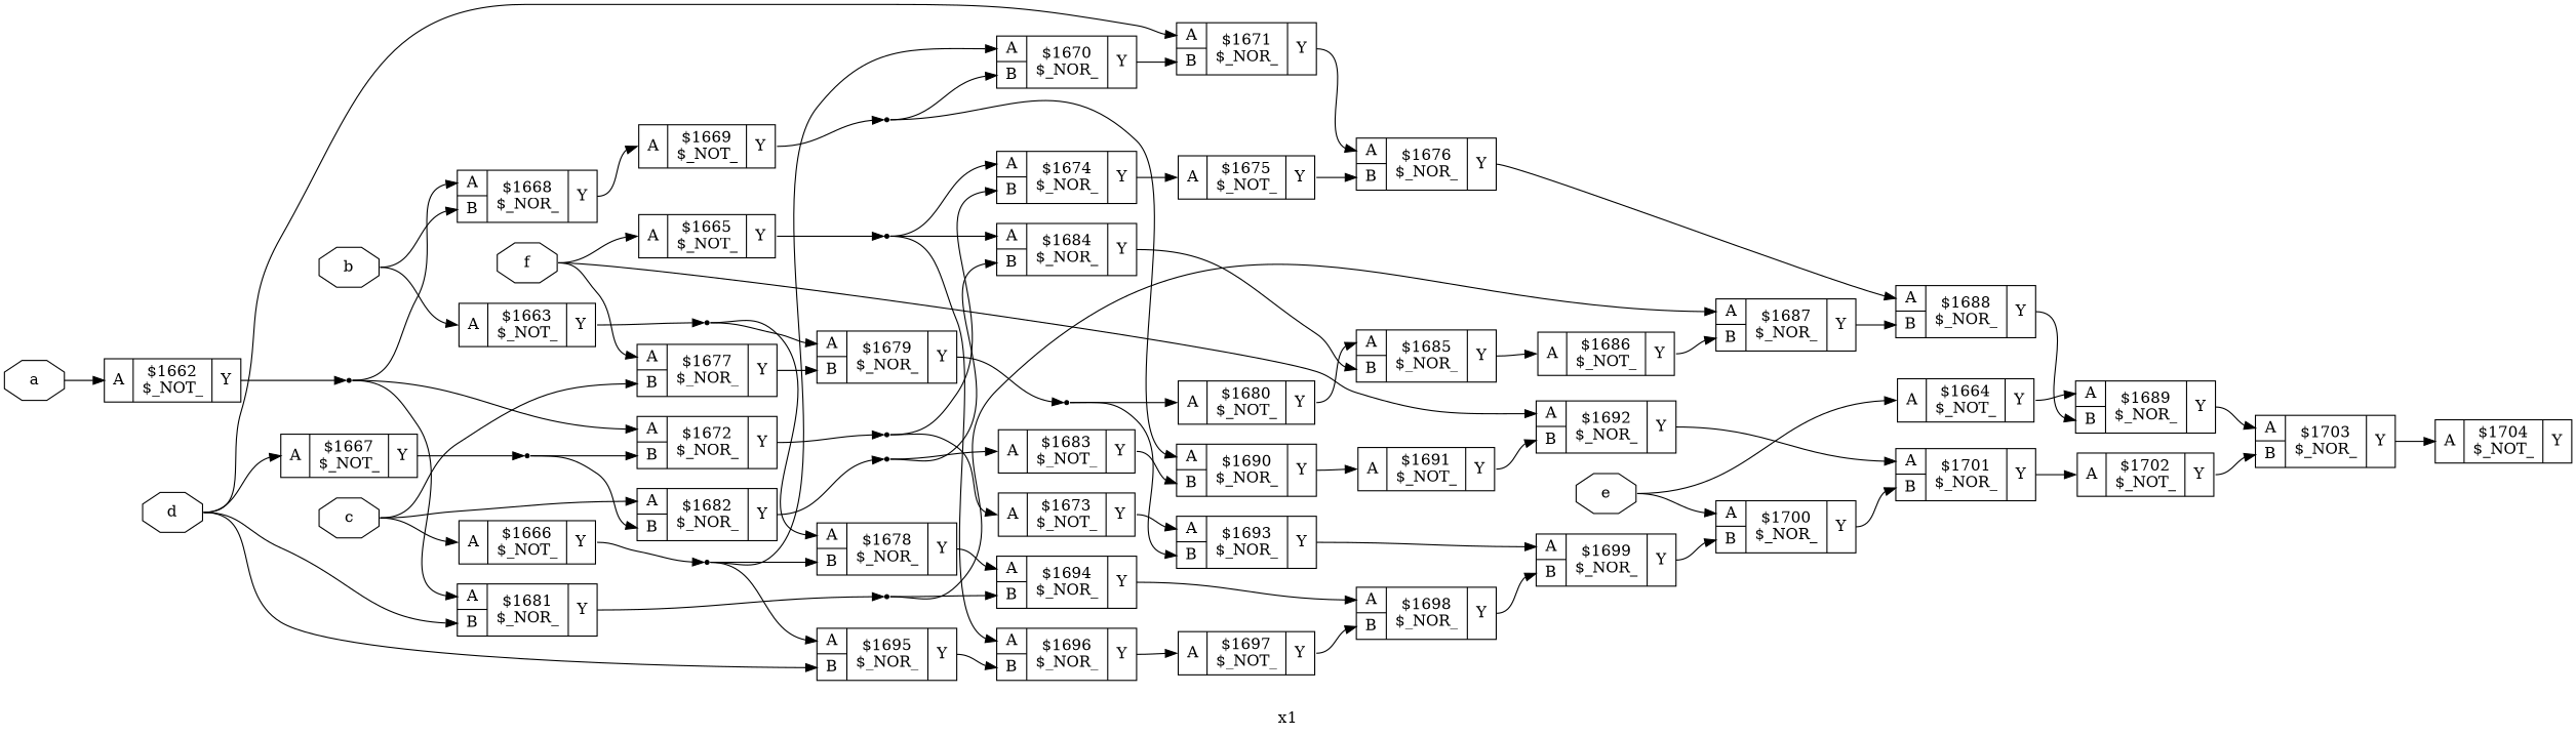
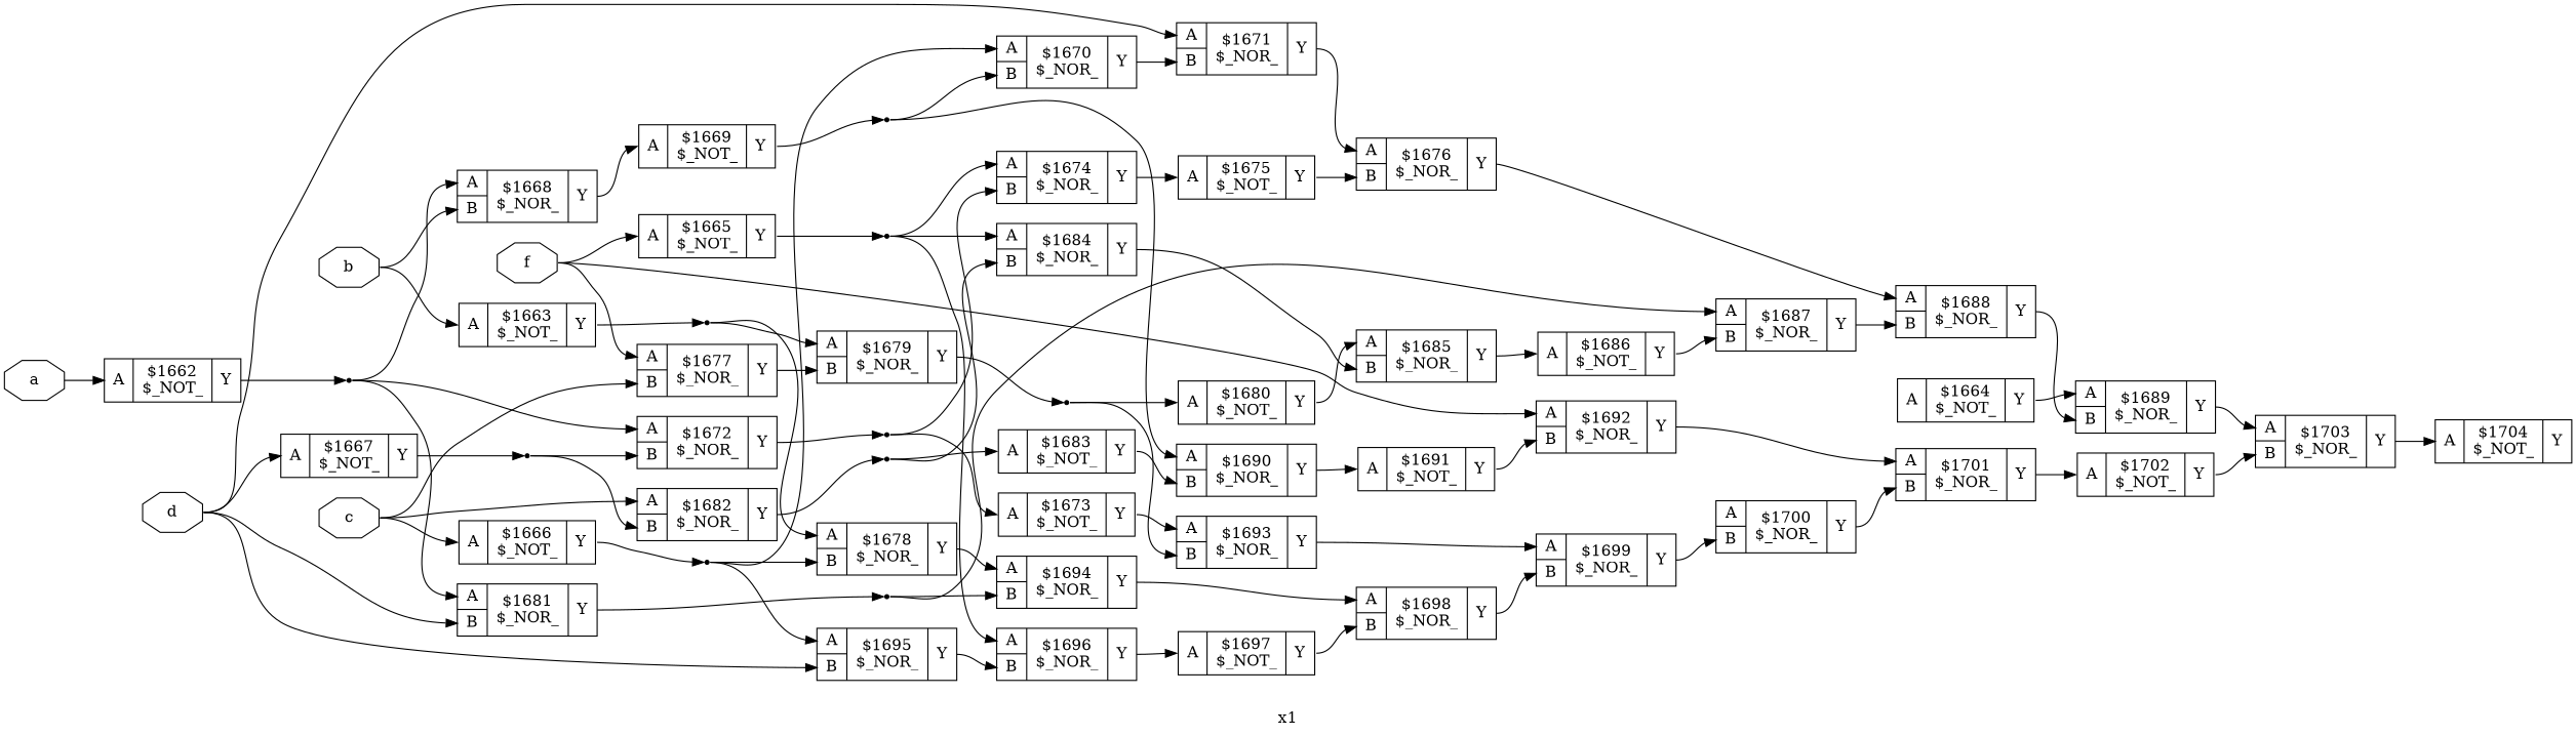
  digraph {
    label=x1
    rankdir=LR
    remincross=true
    node [shape=record]
    edge [color=black headport="p50:w" tailport="p51:e"]
    n43 [color=black fontcolor=black label=a shape=octagon]
    c52 [label="{{<p50> A}|$1662\n$_NOT_|{<p51> Y}}"]
    n41 [shape=point]
    n44 [color=black fontcolor=black label=b shape=octagon]
    c53 [label="{{<p50> A}|$1663\n$_NOT_|{<p51> Y}}"]
    c59 [label="{{<p50> A|<p58> B}|$1668\n$_NOR_|{<p51> Y}}"]
    n42 [shape=point]
    c60 [label="{{<p50> A}|$1669\n$_NOT_|{<p51> Y}}"]
    n45 [color=black fontcolor=black label=c shape=octagon]
    c56 [label="{{<p50> A}|$1666\n$_NOT_|{<p51> Y}}"]
    c68 [label="{{<p50> A|<p58> B}|$1677\n$_NOR_|{<p51> Y}}"]
    c73 [label="{{<p50> A|<p58> B}|$1682\n$_NOR_|{<p51> Y}}"]
    n3 [shape=point]
    c70 [label="{{<p50> A|<p58> B}|$1679\n$_NOR_|{<p51> Y}}"]
    n19 [shape=point]
    n46 [color=black fontcolor=black label=d shape=octagon]
    c57 [label="{{<p50> A}|$1667\n$_NOT_|{<p51> Y}}"]
    c62 [label="{{<p50> A|<p58> B}|$1671\n$_NOR_|{<p51> Y}}"]
    c72 [label="{{<p50> A|<p58> B}|$1681\n$_NOR_|{<p51> Y}}"]
    c86 [label="{{<p50> A|<p58> B}|$1695\n$_NOR_|{<p51> Y}}"]
    n4 [shape=point]
    c67 [label="{{<p50> A|<p58> B}|$1676\n$_NOR_|{<p51> Y}}"]
    n18 [shape=point]
    c87 [label="{{<p50> A|<p58> B}|$1696\n$_NOR_|{<p51> Y}}"]
-   n47 [color=black fontcolor=black label=e shape=octagon]
    c54 [label="{{<p50> A}|$1664\n$_NOT_|{<p51> Y}}"]
    c91 [label="{{<p50> A|<p58> B}|$1700\n$_NOR_|{<p51> Y}}"]
    c80 [label="{{<p50> A|<p58> B}|$1689\n$_NOR_|{<p51> Y}}"]
    c92 [label="{{<p50> A|<p58> B}|$1701\n$_NOR_|{<p51> Y}}"]
    n48 [color=black fontcolor=black label=f shape=octagon]
    c55 [label="{{<p50> A}|$1665\n$_NOT_|{<p51> Y}}"]
    c83 [label="{{<p50> A|<p58> B}|$1692\n$_NOR_|{<p51> Y}}"]
    n2 [shape=point]
    c63 [label="{{<p50> A|<p58> B}|$1672\n$_NOR_|{<p51> Y}}"]
    c69 [label="{{<p50> A|<p58> B}|$1678\n$_NOR_|{<p51> Y}}"]
    c94 [label="{{<p50> A|<p58> B}|$1703\n$_NOR_|{<p51> Y}}"]
    c65 [label="{{<p50> A|<p58> B}|$1674\n$_NOR_|{<p51> Y}}"]
    c75 [label="{{<p50> A|<p58> B}|$1684\n$_NOR_|{<p51> Y}}"]
    c61 [label="{{<p50> A|<p58> B}|$1670\n$_NOR_|{<p51> Y}}"]
    n6 [shape=point]
    c81 [label="{{<p50> A|<p58> B}|$1690\n$_NOR_|{<p51> Y}}"]
    c79 [label="{{<p50> A|<p58> B}|$1688\n$_NOR_|{<p51> Y}}"]
    n9 [shape=point]
    c64 [label="{{<p50> A}|$1673\n$_NOT_|{<p51> Y}}"]
    c84 [label="{{<p50> A|<p58> B}|$1693\n$_NOR_|{<p51> Y}}"]
    c90 [label="{{<p50> A|<p58> B}|$1699\n$_NOR_|{<p51> Y}}"]
    c66 [label="{{<p50> A}|$1675\n$_NOT_|{<p51> Y}}"]
    n16 [shape=point]
    c85 [label="{{<p50> A|<p58> B}|$1694\n$_NOR_|{<p51> Y}}"]
    c89 [label="{{<p50> A|<p58> B}|$1698\n$_NOR_|{<p51> Y}}"]
    c71 [label="{{<p50> A}|$1680\n$_NOT_|{<p51> Y}}"]
    c76 [label="{{<p50> A|<p58> B}|$1685\n$_NOR_|{<p51> Y}}"]
    c77 [label="{{<p50> A}|$1686\n$_NOT_|{<p51> Y}}"]
    c78 [label="{{<p50> A|<p58> B}|$1687\n$_NOR_|{<p51> Y}}"]
    c74 [label="{{<p50> A}|$1683\n$_NOT_|{<p51> Y}}"]
    c82 [label="{{<p50> A}|$1691\n$_NOT_|{<p51> Y}}"]
    c95 [label="{{<p50> A}|$1704\n$_NOT_|{<p51> Y}}"]
    c93 [label="{{<p50> A}|$1702\n$_NOT_|{<p51> Y}}"]
    c88 [label="{{<p50> A}|$1697\n$_NOT_|{<p51> Y}}"]
    n43 -> c52 [tailport=e]
    c52 -> n41 [headport=w]
    n41 -> c59 [tailport=e]
    n41 -> c72 [tailport=e]
    n41 -> c63 [tailport=e]
    n44 -> c53 [tailport=e]
    n44 -> c59 [headport="p58:w" tailport=e]
    c53 -> n42 [headport=w]
    c59 -> c60
    n42 -> c70 [tailport=e]
    n42 -> c69 [tailport=e]
    c60 -> n6 [headport=w]
    n45 -> c56 [tailport=e]
    n45 -> c68 [headport="p58:w" tailport=e]
    n45 -> c73 [tailport=e]
    c56 -> n3 [headport=w]
    c68 -> c70 [headport="p58:w"]
    c73 -> n19 [headport=w]
    n3 -> c86 [tailport=e]
    n3 -> c69 [headport="p58:w" tailport=e]
    n3 -> c61 [tailport=e]
    c70 -> n16 [headport=w]
    n19 -> c75 [headport="p58:w" tailport=e]
    n19 -> c74 [tailport=e]
    n46 -> c57 [tailport=e]
    n46 -> c62 [tailport=e]
    n46 -> c72 [headport="p58:w" tailport=e]
    n46 -> c86 [headport="p58:w" tailport=e]
    c57 -> n4 [headport=w]
    c62 -> c67
    c72 -> n18 [headport=w]
    c86 -> c87 [headport="p58:w"]
    n4 -> c73 [headport="p58:w" tailport=e]
    n4 -> c63 [headport="p58:w" tailport=e]
    c67 -> c79
    n18 -> c85 [headport="p58:w" tailport=e]
    n18 -> c78 [tailport=e]
    c87 -> c88
-   n47 -> c54 [tailport=e]
-   n47 -> c91 [tailport=e]
    c54 -> c80
    c91 -> c92 [headport="p58:w"]
    c80 -> c94
    c92 -> c93
    n48 -> c68 [tailport=e]
    n48 -> c55 [tailport=e]
    n48 -> c83 [tailport=e]
    c55 -> n2 [headport=w]
    c83 -> c92
    n2 -> c87 [tailport=e]
    n2 -> c65 [tailport=e]
    n2 -> c75 [tailport=e]
    c63 -> n9 [headport=w]
    c69 -> c85
    c94 -> c95
    c65 -> c66
    c75 -> c76 [headport="p58:w"]
    c61 -> c62 [headport="p58:w"]
    n6 -> c61 [headport="p58:w" tailport=e]
    n6 -> c81 [tailport=e]
    c81 -> c82
    c79 -> c80 [headport="p58:w"]
    n9 -> c65 [headport="p58:w" tailport=e]
    n9 -> c64 [tailport=e]
    c64 -> c84
    c84 -> c90
    c90 -> c91 [headport="p58:w"]
    c66 -> c67 [headport="p58:w"]
    n16 -> c84 [headport="p58:w" tailport=e]
    n16 -> c71 [tailport=e]
    c85 -> c89
    c89 -> c90 [headport="p58:w"]
    c71 -> c76
    c76 -> c77
    c77 -> c78 [headport="p58:w"]
    c78 -> c79 [headport="p58:w"]
    c74 -> c81 [headport="p58:w"]
    c82 -> c83 [headport="p58:w"]
    c93 -> c94 [headport="p58:w"]
    c88 -> c89 [headport="p58:w"]
  }
